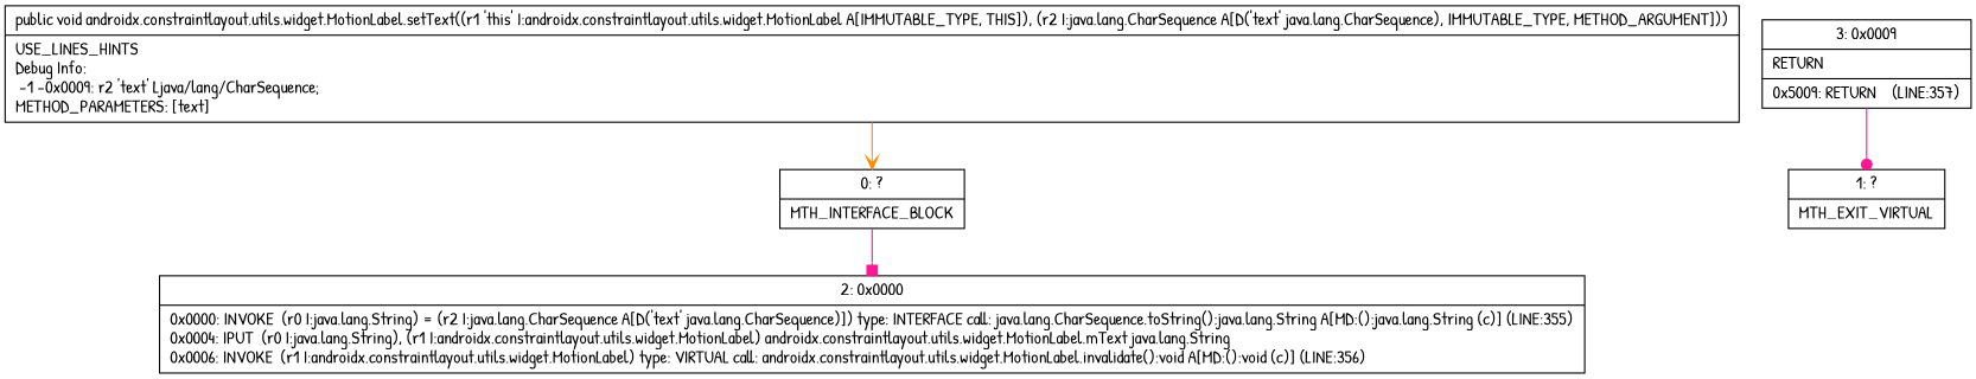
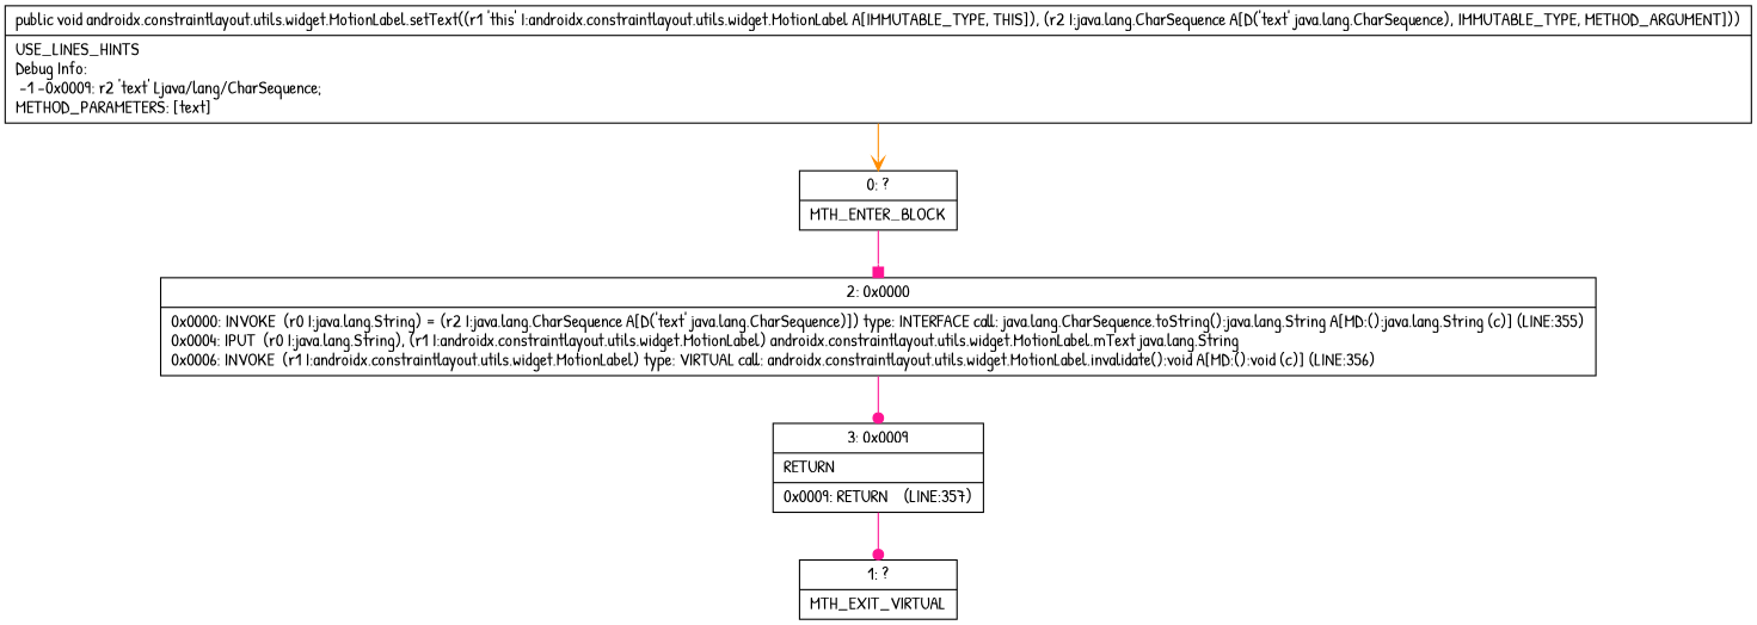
  digraph {
    fontname="Patrick Hand"
    node [fontname="Patrick Hand" shape=record]
    edge [arrowhead=dot color=deeppink fontname="Patrick Hand"]
-   n1 [label="{0\:\ ?|MTH_INTERFACE_BLOCK\l}"]
+   n1 [label="{0\:\ ?|MTH_ENTER_BLOCK\l}"]
    n2 [label="{2\:\ 0x0000|0x0000: INVOKE  (r0 I:java.lang.String) = (r2 I:java.lang.CharSequence A[D('text' java.lang.CharSequence)]) type: INTERFACE call: java.lang.CharSequence.toString():java.lang.String A[MD:():java.lang.String (c)] (LINE:355)\l0x0004: IPUT  (r0 I:java.lang.String), (r1 I:androidx.constraintlayout.utils.widget.MotionLabel) androidx.constraintlayout.utils.widget.MotionLabel.mText java.lang.String \l0x0006: INVOKE  (r1 I:androidx.constraintlayout.utils.widget.MotionLabel) type: VIRTUAL call: androidx.constraintlayout.utils.widget.MotionLabel.invalidate():void A[MD:():void (c)] (LINE:356)\l}"]
-   n3 [label="{3\:\ 0x0009|RETURN\l|0x5009: RETURN    (LINE:357)\l}"]
+   n3 [label="{3\:\ 0x0009|RETURN\l|0x0009: RETURN    (LINE:357)\l}"]
    n4 [label="{1\:\ ?|MTH_EXIT_VIRTUAL\l}"]
    n5 [label="{public void androidx.constraintlayout.utils.widget.MotionLabel.setText((r1 'this' I:androidx.constraintlayout.utils.widget.MotionLabel A[IMMUTABLE_TYPE, THIS]), (r2 I:java.lang.CharSequence A[D('text' java.lang.CharSequence), IMMUTABLE_TYPE, METHOD_ARGUMENT]))  | USE_LINES_HINTS\lDebug Info:\l  \-1 \-0x0009: r2 'text' Ljava\/lang\/CharSequence;\lMETHOD_PARAMETERS: [text]\l}"]
    n1 -> n2 [arrowhead=box]
+   n2 -> n3
    n3 -> n4
    n5 -> n1 [arrowhead=vee color=darkorange]
  }
